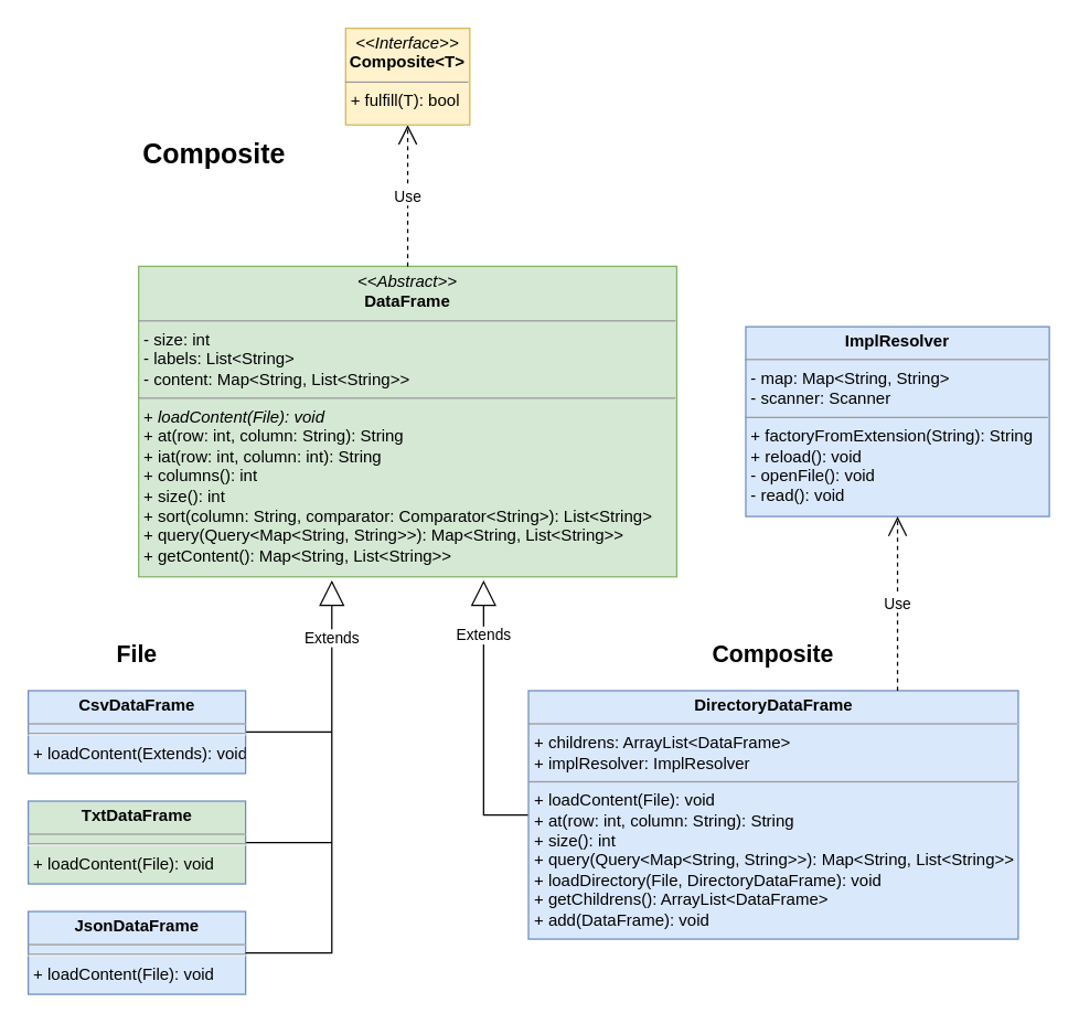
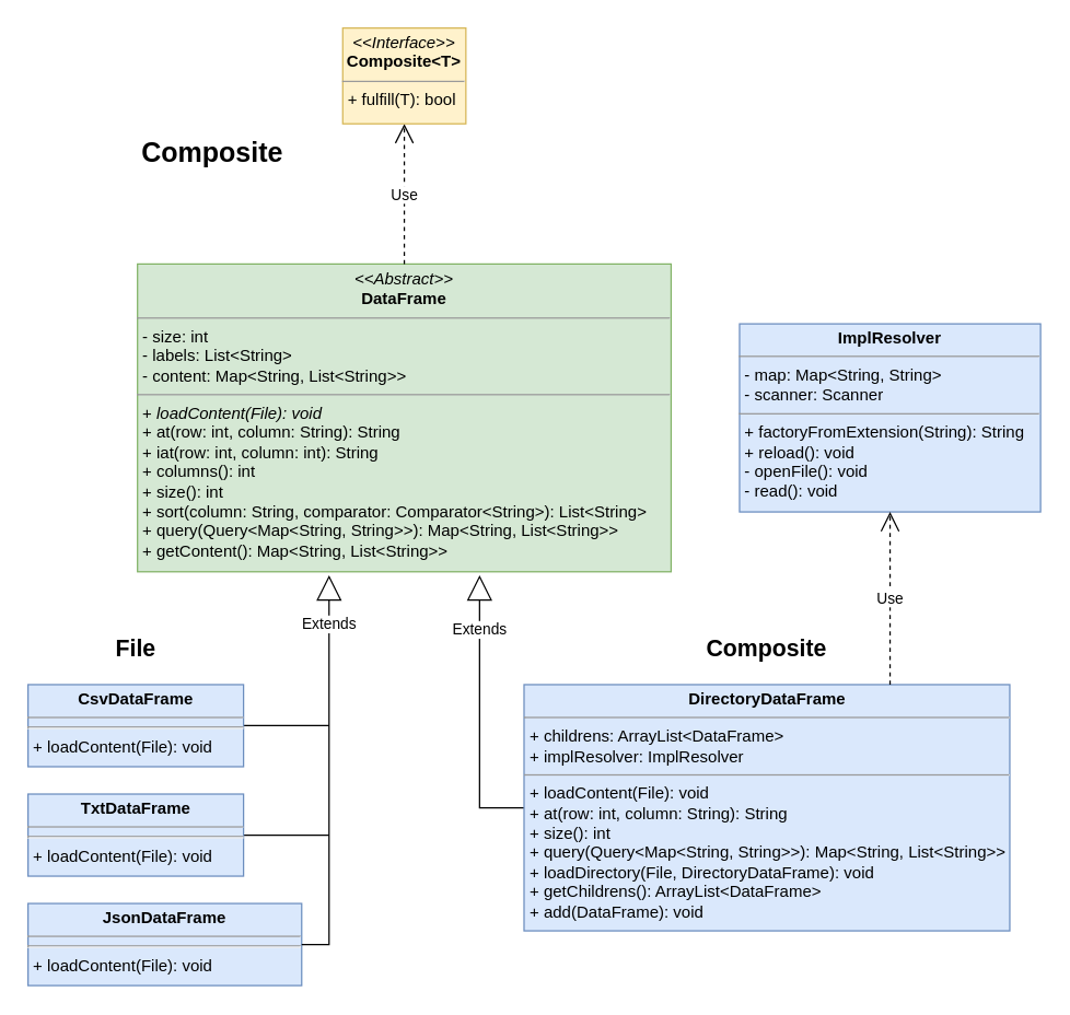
  <mxCell id="0" />
  <mxCell id="1" parent="0" />
  <mxCell id="2" value="&lt;p style=&quot;margin: 0px ; margin-top: 4px ; text-align: center&quot;&gt;&lt;i&gt;&amp;lt;&amp;lt;Abstract&amp;gt;&amp;gt;&lt;/i&gt;&lt;br&gt;&lt;b&gt;DataFrame&lt;/b&gt;&lt;/p&gt;&lt;hr size=&quot;1&quot;&gt;&lt;p style=&quot;margin: 0px ; margin-left: 4px&quot;&gt;- size: int&lt;/p&gt;&lt;p style=&quot;margin: 0px ; margin-left: 4px&quot;&gt;- labels: List&amp;lt;String&amp;gt;&lt;br&gt;- content: Map&amp;lt;String, List&amp;lt;String&amp;gt;&amp;gt;&lt;/p&gt;&lt;hr size=&quot;1&quot;&gt;&lt;p style=&quot;margin: 0px ; margin-left: 4px&quot;&gt;+&amp;nbsp;&lt;i&gt;loadContent(File): void&lt;/i&gt;&lt;br&gt;+ at(row: int, column: String): String&lt;/p&gt;&lt;p style=&quot;margin: 0px ; margin-left: 4px&quot;&gt;+ iat(row: int, column: int): String&lt;/p&gt;&lt;p style=&quot;margin: 0px ; margin-left: 4px&quot;&gt;+ columns(): int&lt;br&gt;&lt;/p&gt;&lt;p style=&quot;margin: 0px ; margin-left: 4px&quot;&gt;+ size(): int&lt;br&gt;&lt;/p&gt;&lt;p style=&quot;margin: 0px ; margin-left: 4px&quot;&gt;+ sort(column: String, comparator: Comparator&amp;lt;String&amp;gt;): List&amp;lt;String&amp;gt;&lt;br&gt;&lt;/p&gt;&lt;p style=&quot;margin: 0px ; margin-left: 4px&quot;&gt;+ query(Query&amp;lt;Map&amp;lt;String, String&amp;gt;&amp;gt;): Map&amp;lt;String, List&amp;lt;String&amp;gt;&amp;gt;&lt;br&gt;&lt;/p&gt;&lt;p style=&quot;margin: 0px ; margin-left: 4px&quot;&gt;+ getContent():&amp;nbsp;Map&amp;lt;String, List&amp;lt;String&amp;gt;&amp;gt;&lt;/p&gt;" style="verticalAlign=top;align=left;overflow=fill;fontSize=12;fontFamily=Helvetica;html=1;fillColor=#d5e8d4;strokeColor=#82b366;" parent="1" vertex="1"><mxGeometry x="100" y="192.5" width="390" height="225" as="geometry" /></mxCell>
  <mxCell id="3" style="edgeStyle=orthogonalEdgeStyle;rounded=0;orthogonalLoop=1;jettySize=auto;html=1;endArrow=none;endFill=0;" edge="1" parent="1" source="4"><mxGeometry relative="1" as="geometry"><mxPoint x="240" y="530" as="targetPoint" /></mxGeometry></mxCell>
- <mxCell id="4" value="&lt;p style=&quot;margin: 0px ; margin-top: 4px ; text-align: center&quot;&gt;&lt;b&gt;CsvDataFrame&lt;/b&gt;&lt;/p&gt;&lt;hr size=&quot;1&quot;&gt;&lt;hr&gt;&lt;p style=&quot;margin: 0px ; margin-left: 4px&quot;&gt;+ loadContent(Extends): void&lt;/p&gt;" style="verticalAlign=top;align=left;overflow=fill;fontSize=12;fontFamily=Helvetica;html=1;fillColor=#dae8fc;strokeColor=#6c8ebf;" parent="1" vertex="1"><mxGeometry x="20" y="500" width="157.5" height="60" as="geometry" /></mxCell>
+ <mxCell id="4" value="&lt;p style=&quot;margin: 0px ; margin-top: 4px ; text-align: center&quot;&gt;&lt;b&gt;CsvDataFrame&lt;/b&gt;&lt;/p&gt;&lt;hr size=&quot;1&quot;&gt;&lt;hr&gt;&lt;p style=&quot;margin: 0px ; margin-left: 4px&quot;&gt;+ loadContent(File): void&lt;/p&gt;" style="verticalAlign=top;align=left;overflow=fill;fontSize=12;fontFamily=Helvetica;html=1;fillColor=#dae8fc;strokeColor=#6c8ebf;" parent="1" vertex="1"><mxGeometry x="20" y="500" width="157.5" height="60" as="geometry" /></mxCell>
  <mxCell id="5" style="edgeStyle=orthogonalEdgeStyle;rounded=0;orthogonalLoop=1;jettySize=auto;html=1;endArrow=none;endFill=0;" edge="1" parent="1" source="6"><mxGeometry relative="1" as="geometry"><mxPoint x="240" y="610" as="targetPoint" /></mxGeometry></mxCell>
- <mxCell id="6" value="&lt;p style=&quot;margin: 0px ; margin-top: 4px ; text-align: center&quot;&gt;&lt;b&gt;TxtDataFrame&lt;/b&gt;&lt;/p&gt;&lt;hr size=&quot;1&quot;&gt;&lt;hr&gt;&lt;p style=&quot;margin: 0px ; margin-left: 4px&quot;&gt;+ loadContent(File): void&lt;/p&gt;" style="verticalAlign=top;align=left;overflow=fill;fontSize=12;fontFamily=Helvetica;html=1;fillColor=#d5e8d4;strokeColor=#6c8ebf;" parent="1" vertex="1"><mxGeometry x="20" y="580" width="157.5" height="60" as="geometry" /></mxCell>
- <mxCell id="7" value="&lt;p style=&quot;margin: 0px ; margin-top: 4px ; text-align: center&quot;&gt;&lt;b&gt;JsonDataFrame&lt;/b&gt;&lt;/p&gt;&lt;hr size=&quot;1&quot;&gt;&lt;hr&gt;&lt;p style=&quot;margin: 0px ; margin-left: 4px&quot;&gt;+ loadContent(File): void&lt;/p&gt;" style="verticalAlign=top;align=left;overflow=fill;fontSize=12;fontFamily=Helvetica;html=1;fillColor=#dae8fc;strokeColor=#6c8ebf;" parent="1" vertex="1"><mxGeometry x="20" y="660" width="157.5" height="60" as="geometry" /></mxCell>
+ <mxCell id="6" value="&lt;p style=&quot;margin: 0px ; margin-top: 4px ; text-align: center&quot;&gt;&lt;b&gt;TxtDataFrame&lt;/b&gt;&lt;/p&gt;&lt;hr size=&quot;1&quot;&gt;&lt;hr&gt;&lt;p style=&quot;margin: 0px ; margin-left: 4px&quot;&gt;+ loadContent(File): void&lt;/p&gt;" style="verticalAlign=top;align=left;overflow=fill;fontSize=12;fontFamily=Helvetica;html=1;fillColor=#dae8fc;strokeColor=#6c8ebf;" parent="1" vertex="1"><mxGeometry x="20" y="580" width="157.5" height="60" as="geometry" /></mxCell>
+ <mxCell id="7" value="&lt;p style=&quot;margin: 0px ; margin-top: 4px ; text-align: center&quot;&gt;&lt;b&gt;JsonDataFrame&lt;/b&gt;&lt;/p&gt;&lt;hr size=&quot;1&quot;&gt;&lt;hr&gt;&lt;p style=&quot;margin: 0px ; margin-left: 4px&quot;&gt;+ loadContent(File): void&lt;/p&gt;" style="verticalAlign=top;align=left;overflow=fill;fontSize=12;fontFamily=Helvetica;html=1;fillColor=#dae8fc;strokeColor=#6c8ebf;" parent="1" vertex="1"><mxGeometry x="20" y="660" width="200" height="60" as="geometry" /></mxCell>
  <mxCell id="8" value="Extends" style="endArrow=block;endSize=16;endFill=0;html=1;rounded=0;exitX=1;exitY=0.5;exitDx=0;exitDy=0;" parent="1" source="7" edge="1"><mxGeometry x="0.759" width="160" relative="1" as="geometry"><mxPoint x="205" y="710" as="sourcePoint" /><mxPoint x="240" y="420" as="targetPoint" /><Array as="points"><mxPoint x="240" y="690" /></Array><mxPoint y="1" as="offset" /></mxGeometry></mxCell>
  <mxCell id="9" value="Use" style="endArrow=open;endSize=12;dashed=1;html=1;rounded=0;" parent="1" source="2" target="11" edge="1"><mxGeometry width="160" relative="1" as="geometry"><mxPoint x="50" y="120" as="sourcePoint" /><mxPoint x="210" y="120" as="targetPoint" /></mxGeometry></mxCell>
  <mxCell id="10" value="&lt;b&gt;&lt;font style=&quot;font-size: 20px&quot;&gt;Composite&lt;/font&gt;&lt;/b&gt;" style="text;html=1;strokeColor=none;fillColor=none;align=center;verticalAlign=middle;whiteSpace=wrap;rounded=0;" parent="1" vertex="1"><mxGeometry x="100" y="90" width="110" height="40" as="geometry" /></mxCell>
  <mxCell id="11" value="&lt;p style=&quot;margin: 0px ; margin-top: 4px ; text-align: center&quot;&gt;&lt;i&gt;&amp;lt;&amp;lt;Interface&amp;gt;&amp;gt;&lt;/i&gt;&lt;br&gt;&lt;b&gt;Composite&amp;lt;T&amp;gt;&lt;/b&gt;&lt;/p&gt;&lt;hr size=&quot;1&quot;&gt;&lt;p style=&quot;margin: 0px ; margin-left: 4px&quot;&gt;+ fulfill(T): bool&lt;/p&gt;" style="verticalAlign=top;align=left;overflow=fill;fontSize=12;fontFamily=Helvetica;html=1;fillColor=#fff2cc;strokeColor=#d6b656;" parent="1" vertex="1"><mxGeometry x="250" y="20" width="90" height="70" as="geometry" /></mxCell>
  <mxCell id="12" value="Extends" style="endArrow=block;endSize=16;endFill=0;html=1;rounded=0;exitX=0;exitY=0.5;exitDx=0;exitDy=0;" edge="1" parent="1" source="13"><mxGeometry x="0.605" width="160" relative="1" as="geometry"><mxPoint x="419.674" y="490" as="sourcePoint" /><mxPoint x="350" y="420" as="targetPoint" /><Array as="points"><mxPoint x="350" y="590" /></Array><mxPoint as="offset" /></mxGeometry></mxCell>
  <mxCell id="13" value="&lt;p style=&quot;margin: 0px ; margin-top: 4px ; text-align: center&quot;&gt;&lt;b&gt;DirectoryDataFrame&lt;/b&gt;&lt;/p&gt;&lt;hr size=&quot;1&quot;&gt;&lt;p style=&quot;margin: 0px ; margin-left: 4px&quot;&gt;+ childrens: ArrayList&amp;lt;DataFrame&amp;gt;&lt;/p&gt;&lt;p style=&quot;margin: 0px ; margin-left: 4px&quot;&gt;+ implResolver: ImplResolver&lt;/p&gt;&lt;hr size=&quot;1&quot;&gt;&lt;p style=&quot;margin: 0px ; margin-left: 4px&quot;&gt;+ loadContent(File): void&lt;/p&gt;&lt;p style=&quot;margin: 0px 0px 0px 4px&quot;&gt;+ at(row: int, column: String): String&lt;/p&gt;&lt;p style=&quot;margin: 0px ; margin-left: 4px&quot;&gt;+ size(): int&lt;/p&gt;&lt;p style=&quot;margin: 0px 0px 0px 4px&quot;&gt;+ query(Query&amp;lt;Map&amp;lt;String, String&amp;gt;&amp;gt;): Map&amp;lt;String, List&amp;lt;String&amp;gt;&amp;gt;&lt;br&gt;&lt;/p&gt;&lt;p style=&quot;margin: 0px ; margin-left: 4px&quot;&gt;&lt;span&gt;+ loadDirectory(File, DirectoryDataFrame): void&lt;/span&gt;&lt;br&gt;&lt;/p&gt;&lt;p style=&quot;margin: 0px ; margin-left: 4px&quot;&gt;+ getChildrens(): ArrayList&amp;lt;DataFrame&amp;gt;&lt;/p&gt;&lt;p style=&quot;margin: 0px ; margin-left: 4px&quot;&gt;+ add(DataFrame): void&lt;/p&gt;" style="verticalAlign=top;align=left;overflow=fill;fontSize=12;fontFamily=Helvetica;html=1;fillColor=#dae8fc;strokeColor=#6c8ebf;" vertex="1" parent="1"><mxGeometry x="382.5" y="500" width="355" height="180" as="geometry" /></mxCell>
  <mxCell id="14" value="File" style="text;html=1;strokeColor=none;fillColor=none;align=center;verticalAlign=middle;whiteSpace=wrap;rounded=0;fontStyle=1;fontSize=17;" vertex="1" parent="1"><mxGeometry x="68.75" y="460" width="60" height="30" as="geometry" /></mxCell>
  <mxCell id="15" value="Composite" style="text;html=1;strokeColor=none;fillColor=none;align=center;verticalAlign=middle;whiteSpace=wrap;rounded=0;fontStyle=1;fontSize=17;" vertex="1" parent="1"><mxGeometry x="515" y="460" width="90" height="30" as="geometry" /></mxCell>
  <mxCell id="16" value="&lt;p style=&quot;margin: 0px ; margin-top: 4px ; text-align: center&quot;&gt;&lt;b&gt;ImplResolver&lt;/b&gt;&lt;/p&gt;&lt;hr size=&quot;1&quot;&gt;&lt;p style=&quot;margin: 0px ; margin-left: 4px&quot;&gt;- map: Map&amp;lt;String, String&amp;gt;&lt;/p&gt;&lt;p style=&quot;margin: 0px ; margin-left: 4px&quot;&gt;- scanner: Scanner&lt;/p&gt;&lt;hr size=&quot;1&quot;&gt;&lt;p style=&quot;margin: 0px ; margin-left: 4px&quot;&gt;+ factoryFromExtension(String): String&lt;/p&gt;&lt;p style=&quot;margin: 0px ; margin-left: 4px&quot;&gt;+ reload(): void&lt;/p&gt;&lt;p style=&quot;margin: 0px ; margin-left: 4px&quot;&gt;- openFile(): void&lt;/p&gt;&lt;p style=&quot;margin: 0px ; margin-left: 4px&quot;&gt;- read(): void&lt;/p&gt;" style="verticalAlign=top;align=left;overflow=fill;fontSize=12;fontFamily=Helvetica;html=1;fillColor=#dae8fc;strokeColor=#6c8ebf;" vertex="1" parent="1"><mxGeometry x="540" y="236.25" width="220" height="137.5" as="geometry" /></mxCell>
  <mxCell id="17" value="Use" style="endArrow=open;endSize=12;dashed=1;html=1;rounded=0;fontSize=11;" edge="1" parent="1" target="16"><mxGeometry width="160" relative="1" as="geometry"><mxPoint x="650" y="500" as="sourcePoint" /><mxPoint x="640" y="450" as="targetPoint" /></mxGeometry></mxCell>
